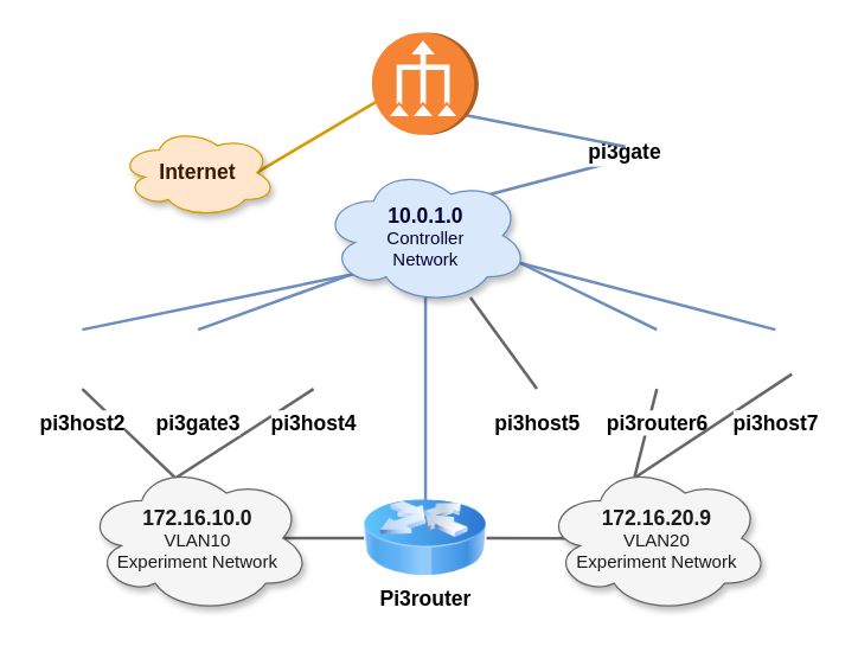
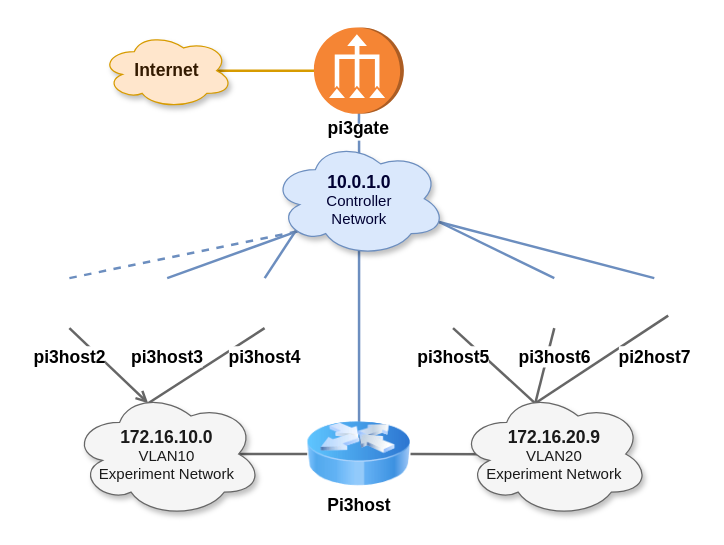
  <mxCell id="0" />
  <mxCell id="1" parent="0" />
  <mxCell id="2" style="edgeStyle=none;rounded=0;orthogonalLoop=1;jettySize=auto;html=1;exitX=0.499;exitY=0.882;exitDx=0;exitDy=0;entryX=0.4;entryY=0.1;entryDx=0;entryDy=0;entryPerimeter=0;endArrow=none;endFill=0;strokeWidth=2;fillColor=#f5f5f5;strokeColor=#666666;exitPerimeter=0;" parent="1" source="12" target="8" edge="1"><mxGeometry relative="1" as="geometry" /></mxCell>
  <mxCell id="3" style="edgeStyle=none;rounded=0;orthogonalLoop=1;jettySize=auto;html=1;entryX=0.501;entryY=0.323;entryDx=0;entryDy=0;entryPerimeter=0;endArrow=none;endFill=0;strokeWidth=2;fillColor=#dae8fc;strokeColor=#6c8ebf;exitX=0.502;exitY=0.735;exitDx=0;exitDy=0;exitPerimeter=0;" parent="1" source="29" target="25" edge="1"><mxGeometry relative="1" as="geometry"><Array as="points" /><mxPoint x="286.636" y="71.98" as="sourcePoint" /></mxGeometry></mxCell>
- <mxCell id="4" style="edgeStyle=none;rounded=0;orthogonalLoop=1;jettySize=auto;html=1;exitX=0.5;exitY=0.882;exitDx=0;exitDy=0;entryX=0.4;entryY=0.1;entryDx=0;entryDy=0;entryPerimeter=0;endArrow=none;endFill=0;strokeWidth=2;fillColor=#f5f5f5;strokeColor=#666666;exitPerimeter=0;" parent="1" source="6" target="8" edge="1"><mxGeometry relative="1" as="geometry" /></mxCell>
- <mxCell id="5" style="edgeStyle=none;rounded=0;orthogonalLoop=1;jettySize=auto;html=1;exitX=0.5;exitY=0.294;exitDx=0;exitDy=0;entryX=0.175;entryY=0.773;entryDx=0;entryDy=0;entryPerimeter=0;endArrow=none;endFill=0;strokeWidth=2;fillColor=#dae8fc;strokeColor=#6c8ebf;exitPerimeter=0;" parent="1" source="6" target="25" edge="1"><mxGeometry relative="1" as="geometry" /></mxCell>
+ <mxCell id="4" style="edgeStyle=none;rounded=0;orthogonalLoop=1;jettySize=auto;html=1;exitX=0.5;exitY=0.882;exitDx=0;exitDy=0;entryX=0.4;entryY=0.1;entryDx=0;entryDy=0;entryPerimeter=0;endArrow=open;endFill=0;strokeWidth=2;fillColor=#f5f5f5;strokeColor=#666666;exitPerimeter=0;" parent="1" source="6" target="8" edge="1"><mxGeometry relative="1" as="geometry" /></mxCell>
+ <mxCell id="5" style="edgeStyle=none;rounded=0;orthogonalLoop=1;jettySize=auto;html=1;exitX=0.5;exitY=0.294;exitDx=0;exitDy=0;entryX=0.175;entryY=0.773;entryDx=0;entryDy=0;entryPerimeter=0;endArrow=none;endFill=0;strokeWidth=2;fillColor=#dae8fc;strokeColor=#6c8ebf;exitPerimeter=0;dashed=1;" parent="1" source="6" target="25" edge="1"><mxGeometry relative="1" as="geometry" /></mxCell>
  <mxCell id="6" value="&lt;div style=&quot;font-size: 14px&quot; align=&quot;center&quot;&gt;&lt;font style=&quot;font-size: 14px&quot;&gt;&lt;b&gt;&lt;font style=&quot;font-size: 14px&quot;&gt;pi3host2&lt;/font&gt;&lt;/b&gt;&lt;/font&gt;&lt;/div&gt;" style="shape=image;html=1;verticalAlign=top;verticalLabelPosition=bottom;labelBackgroundColor=#ffffff;imageAspect=0;aspect=fixed;image=https://cdn4.iconfinder.com/data/icons/logos-and-brands/512/272_Raspberry_Pi_logo-128.png;align=center;" parent="1" vertex="1"><mxGeometry x="20.91" y="202" width="68" height="68" as="geometry" /></mxCell>
  <mxCell id="7" style="edgeStyle=none;rounded=0;orthogonalLoop=1;jettySize=auto;html=1;exitX=0.875;exitY=0.5;exitDx=0;exitDy=0;exitPerimeter=0;endArrow=none;endFill=0;strokeWidth=2;fillColor=#f5f5f5;strokeColor=#666666;" parent="1" source="8" target="15" edge="1"><mxGeometry relative="1" as="geometry" /></mxCell>
  <mxCell id="8" value="&lt;div&gt;&lt;font style=&quot;font-size: 14px&quot; color=&quot;#1A1A1A&quot;&gt;&lt;b&gt;&lt;font style=&quot;font-size: 14px&quot;&gt;172.16.10.0&lt;/font&gt;&lt;/b&gt;&lt;/font&gt;&lt;/div&gt;&lt;div&gt;&lt;font color=&quot;#1A1A1A&quot;&gt;VLAN10&lt;/font&gt;&lt;/div&gt;&lt;div&gt;&lt;font color=&quot;#1A1A1A&quot;&gt;Experiment Network&lt;br&gt;&lt;/font&gt;&lt;/div&gt;" style="ellipse;shape=cloud;whiteSpace=wrap;html=1;shadow=1;fillColor=#f5f5f5;strokeColor=#666666;fontColor=#333333;" parent="1" vertex="1"><mxGeometry x="57.04" y="312" width="152.25" height="101.5" as="geometry" /></mxCell>
  <mxCell id="9" style="edgeStyle=none;rounded=0;orthogonalLoop=1;jettySize=auto;html=1;exitX=0.5;exitY=0.294;exitDx=0;exitDy=0;entryX=0.153;entryY=0.776;entryDx=0;entryDy=0;entryPerimeter=0;endArrow=none;endFill=0;strokeWidth=2;fillColor=#dae8fc;strokeColor=#6c8ebf;exitPerimeter=0;" parent="1" source="10" target="25" edge="1"><mxGeometry relative="1" as="geometry" /></mxCell>
- <mxCell id="10" value="&lt;font style=&quot;font-size: 14px&quot;&gt;&lt;b&gt;&lt;font style=&quot;font-size: 14px&quot;&gt;pi3gate3&lt;/font&gt;&lt;/b&gt;&lt;/font&gt;" style="shape=image;html=1;verticalAlign=top;verticalLabelPosition=bottom;labelBackgroundColor=#ffffff;imageAspect=0;aspect=fixed;image=https://cdn4.iconfinder.com/data/icons/logos-and-brands/512/272_Raspberry_Pi_logo-128.png" parent="1" vertex="1"><mxGeometry x="99.16" y="202" width="68" height="68" as="geometry" /></mxCell>
+ <mxCell id="10" value="&lt;font style=&quot;font-size: 14px&quot;&gt;&lt;b&gt;&lt;font style=&quot;font-size: 14px&quot;&gt;pi3host3&lt;/font&gt;&lt;/b&gt;&lt;/font&gt;" style="shape=image;html=1;verticalAlign=top;verticalLabelPosition=bottom;labelBackgroundColor=#ffffff;imageAspect=0;aspect=fixed;image=https://cdn4.iconfinder.com/data/icons/logos-and-brands/512/272_Raspberry_Pi_logo-128.png" parent="1" vertex="1"><mxGeometry x="99.16" y="202" width="68" height="68" as="geometry" /></mxCell>
+ <mxCell id="11" style="edgeStyle=none;rounded=0;orthogonalLoop=1;jettySize=auto;html=1;exitX=0.5;exitY=0.294;exitDx=0;exitDy=0;entryX=0.195;entryY=0.645;entryDx=0;entryDy=0;entryPerimeter=0;endArrow=none;endFill=0;strokeWidth=2;fillColor=#dae8fc;strokeColor=#6c8ebf;exitPerimeter=0;" parent="1" source="12" target="25" edge="1"><mxGeometry relative="1" as="geometry" /></mxCell>
  <mxCell id="12" value="&lt;div style=&quot;font-size: 14px&quot;&gt;&lt;font style=&quot;font-size: 14px&quot;&gt;&lt;b&gt;&lt;font style=&quot;font-size: 14px&quot;&gt;pi3host4&lt;/font&gt;&lt;/b&gt;&lt;/font&gt;&lt;/div&gt;" style="shape=image;html=1;verticalAlign=top;verticalLabelPosition=bottom;labelBackgroundColor=#ffffff;imageAspect=0;aspect=fixed;image=https://cdn4.iconfinder.com/data/icons/logos-and-brands/512/272_Raspberry_Pi_logo-128.png" parent="1" vertex="1"><mxGeometry x="177.16" y="202" width="68" height="68" as="geometry" /></mxCell>
  <mxCell id="13" style="edgeStyle=none;rounded=0;orthogonalLoop=1;jettySize=auto;html=1;exitX=1;exitY=0.5;exitDx=0;exitDy=0;entryX=0.179;entryY=0.501;entryDx=0;entryDy=0;entryPerimeter=0;endArrow=none;endFill=0;strokeWidth=2;fillColor=#f5f5f5;strokeColor=#666666;" parent="1" source="15" target="24" edge="1"><mxGeometry relative="1" as="geometry" /></mxCell>
  <mxCell id="14" style="edgeStyle=none;rounded=0;orthogonalLoop=1;jettySize=auto;html=1;entryX=0.501;entryY=0.753;entryDx=0;entryDy=0;entryPerimeter=0;endArrow=none;endFill=0;strokeWidth=2;exitX=0.502;exitY=0.313;exitDx=0;exitDy=0;exitPerimeter=0;fillColor=#dae8fc;strokeColor=#6c8ebf;" parent="1" source="15" target="25" edge="1"><mxGeometry relative="1" as="geometry" /></mxCell>
  <mxCell id="15" value="" style="image;html=1;labelBackgroundColor=#ffffff;image=img/lib/clip_art/networking/Router_Icon_128x128.png" parent="1" vertex="1"><mxGeometry x="245.16" y="322.75" width="82.67" height="80" as="geometry" /></mxCell>
- <mxCell id="16" style="rounded=0;orthogonalLoop=1;jettySize=auto;html=1;exitX=0.5;exitY=0.882;exitDx=0;exitDy=0;endArrow=none;endFill=0;exitPerimeter=0;strokeWidth=2;fillColor=#f5f5f5;strokeColor=#666666;" parent="1" source="17" target="25" edge="1"><mxGeometry relative="1" as="geometry" /></mxCell>
+ <mxCell id="16" style="rounded=0;orthogonalLoop=1;jettySize=auto;html=1;exitX=0.5;exitY=0.882;exitDx=0;exitDy=0;entryX=0.4;entryY=0.1;entryDx=0;entryDy=0;entryPerimeter=0;endArrow=none;endFill=0;exitPerimeter=0;strokeWidth=2;fillColor=#f5f5f5;strokeColor=#666666;" parent="1" source="17" target="24" edge="1"><mxGeometry relative="1" as="geometry" /></mxCell>
  <mxCell id="17" value="&lt;div style=&quot;font-size: 14px&quot; align=&quot;center&quot;&gt;&lt;font style=&quot;font-size: 14px&quot;&gt;&lt;b&gt;&lt;font style=&quot;font-size: 14px&quot;&gt;pi3host5&lt;/font&gt;&lt;/b&gt;&lt;/font&gt;&lt;/div&gt;" style="shape=image;html=1;verticalAlign=top;verticalLabelPosition=bottom;labelBackgroundColor=#ffffff;imageAspect=0;aspect=fixed;image=https://cdn4.iconfinder.com/data/icons/logos-and-brands/512/272_Raspberry_Pi_logo-128.png;align=center;" parent="1" vertex="1"><mxGeometry x="327.83" y="202" width="68" height="68" as="geometry" /></mxCell>
  <mxCell id="18" style="edgeStyle=none;rounded=0;orthogonalLoop=1;jettySize=auto;html=1;exitX=0.5;exitY=0.882;exitDx=0;exitDy=0;entryX=0.4;entryY=0.1;entryDx=0;entryDy=0;entryPerimeter=0;endArrow=none;endFill=0;strokeWidth=2;fillColor=#f5f5f5;strokeColor=#666666;exitPerimeter=0;" parent="1" source="20" target="24" edge="1"><mxGeometry relative="1" as="geometry" /></mxCell>
  <mxCell id="19" style="edgeStyle=none;rounded=0;orthogonalLoop=1;jettySize=auto;html=1;exitX=0.5;exitY=0.294;exitDx=0;exitDy=0;entryX=0.96;entryY=0.7;entryDx=0;entryDy=0;entryPerimeter=0;endArrow=none;endFill=0;strokeWidth=2;fillColor=#dae8fc;strokeColor=#6c8ebf;exitPerimeter=0;" parent="1" source="20" target="25" edge="1"><mxGeometry relative="1" as="geometry" /></mxCell>
- <mxCell id="20" value="&lt;font style=&quot;font-size: 14px&quot;&gt;&lt;b&gt;&lt;font style=&quot;font-size: 14px&quot;&gt;pi3router6&lt;/font&gt;&lt;/b&gt;&lt;/font&gt;" style="shape=image;html=1;verticalAlign=top;verticalLabelPosition=bottom;labelBackgroundColor=#ffffff;imageAspect=0;aspect=fixed;image=https://cdn4.iconfinder.com/data/icons/logos-and-brands/512/272_Raspberry_Pi_logo-128.png" parent="1" vertex="1"><mxGeometry x="408.83" y="202" width="68" height="68" as="geometry" /></mxCell>
+ <mxCell id="20" value="&lt;font style=&quot;font-size: 14px&quot;&gt;&lt;b&gt;&lt;font style=&quot;font-size: 14px&quot;&gt;pi3host6&lt;/font&gt;&lt;/b&gt;&lt;/font&gt;" style="shape=image;html=1;verticalAlign=top;verticalLabelPosition=bottom;labelBackgroundColor=#ffffff;imageAspect=0;aspect=fixed;image=https://cdn4.iconfinder.com/data/icons/logos-and-brands/512/272_Raspberry_Pi_logo-128.png" parent="1" vertex="1"><mxGeometry x="408.83" y="202" width="68" height="68" as="geometry" /></mxCell>
  <mxCell id="21" style="edgeStyle=none;rounded=0;orthogonalLoop=1;jettySize=auto;html=1;exitX=0.664;exitY=0.735;exitDx=0;exitDy=0;entryX=0.4;entryY=0.1;entryDx=0;entryDy=0;entryPerimeter=0;endArrow=none;endFill=0;strokeWidth=2;fillColor=#f5f5f5;strokeColor=#666666;exitPerimeter=0;" parent="1" source="23" target="24" edge="1"><mxGeometry relative="1" as="geometry" /></mxCell>
  <mxCell id="22" style="edgeStyle=none;rounded=0;orthogonalLoop=1;jettySize=auto;html=1;exitX=0.5;exitY=0.294;exitDx=0;exitDy=0;entryX=0.96;entryY=0.7;entryDx=0;entryDy=0;entryPerimeter=0;endArrow=none;endFill=0;strokeWidth=2;fillColor=#dae8fc;strokeColor=#6c8ebf;exitPerimeter=0;" parent="1" source="23" target="25" edge="1"><mxGeometry relative="1" as="geometry" /></mxCell>
- <mxCell id="23" value="&lt;div style=&quot;font-size: 14px&quot;&gt;&lt;font style=&quot;font-size: 14px&quot;&gt;&lt;b&gt;&lt;font style=&quot;font-size: 14px&quot;&gt;pi3host7&lt;/font&gt;&lt;/b&gt;&lt;/font&gt;&lt;/div&gt;" style="shape=image;html=1;verticalAlign=top;verticalLabelPosition=bottom;labelBackgroundColor=#ffffff;imageAspect=0;aspect=fixed;image=https://cdn4.iconfinder.com/data/icons/logos-and-brands/512/272_Raspberry_Pi_logo-128.png" parent="1" vertex="1"><mxGeometry x="488.83" y="202" width="68" height="68" as="geometry" /></mxCell>
+ <mxCell id="23" value="&lt;div style=&quot;font-size: 14px&quot;&gt;&lt;font style=&quot;font-size: 14px&quot;&gt;&lt;b&gt;&lt;font style=&quot;font-size: 14px&quot;&gt;pi2host7&lt;/font&gt;&lt;/b&gt;&lt;/font&gt;&lt;/div&gt;" style="shape=image;html=1;verticalAlign=top;verticalLabelPosition=bottom;labelBackgroundColor=#ffffff;imageAspect=0;aspect=fixed;image=https://cdn4.iconfinder.com/data/icons/logos-and-brands/512/272_Raspberry_Pi_logo-128.png" parent="1" vertex="1"><mxGeometry x="488.83" y="202" width="68" height="68" as="geometry" /></mxCell>
  <mxCell id="24" value="&lt;div&gt;&lt;font style=&quot;font-size: 14px&quot; color=&quot;#1A1A1A&quot;&gt;&lt;b&gt;&lt;font style=&quot;font-size: 14px&quot;&gt;172.16.20.9&lt;/font&gt;&lt;/b&gt;&lt;/font&gt;&lt;/div&gt;&lt;div&gt;&lt;font color=&quot;#1A1A1A&quot;&gt;VLAN20&lt;br&gt;&lt;/font&gt;&lt;/div&gt;&lt;div&gt;&lt;font color=&quot;#1A1A1A&quot;&gt;Experiment Network&lt;br&gt;&lt;/font&gt;&lt;/div&gt;" style="ellipse;shape=cloud;whiteSpace=wrap;html=1;fillColor=#f5f5f5;strokeColor=#666666;fontColor=#333333;shadow=1;" parent="1" vertex="1"><mxGeometry x="366.71" y="312" width="152.25" height="101.5" as="geometry" /></mxCell>
  <mxCell id="25" value="&lt;div&gt;&lt;font style=&quot;font-size: 14px&quot; color=&quot;#000033&quot;&gt;&lt;b&gt;&lt;font style=&quot;font-size: 14px&quot;&gt;10.0.1.0&lt;/font&gt;&lt;/b&gt;&lt;/font&gt;&lt;/div&gt;&lt;div&gt;&lt;font color=&quot;#000033&quot;&gt;Controller&lt;/font&gt;&lt;/div&gt;&lt;div&gt;&lt;font color=&quot;#000033&quot;&gt;Network&lt;br&gt;&lt;/font&gt;&lt;/div&gt;" style="ellipse;shape=cloud;whiteSpace=wrap;html=1;fillColor=#dae8fc;strokeColor=#6c8ebf;shadow=1;fontColor=#010103;labelBorderColor=none;" parent="1" vertex="1"><mxGeometry x="216.75" y="112" width="139.5" height="93" as="geometry" /></mxCell>
  <mxCell id="26" style="edgeStyle=none;rounded=0;orthogonalLoop=1;jettySize=auto;html=1;exitX=0.316;exitY=0.5;exitDx=0;exitDy=0;entryX=0.875;entryY=0.5;entryDx=0;entryDy=0;entryPerimeter=0;endArrow=none;endFill=0;strokeWidth=2;fillColor=#ffe6cc;strokeColor=#d79b00;exitPerimeter=0;" parent="1" target="27" edge="1"><mxGeometry relative="1" as="geometry"><mxPoint x="273.988" y="56" as="sourcePoint" /></mxGeometry></mxCell>
- <mxCell id="27" value="&lt;div align=&quot;center&quot;&gt;&lt;font color=&quot;#331A00&quot;&gt;&lt;b&gt;&lt;font style=&quot;font-size: 14px&quot;&gt;Internet&lt;/font&gt;&lt;/b&gt;&lt;/font&gt;&lt;/div&gt;" style="ellipse;shape=cloud;whiteSpace=wrap;html=1;align=center;fillColor=#ffe6cc;strokeColor=#d79b00;shadow=1;" parent="1" vertex="1"><mxGeometry x="80.41" y="85.75" width="105.5" height="60.5" as="geometry" /></mxCell>
- <mxCell id="28" value="&lt;div&gt;&lt;font style=&quot;font-size: 14px&quot;&gt;&lt;b&gt;Pi3router&lt;/b&gt;&lt;/font&gt;&lt;/div&gt;" style="text;html=1;strokeColor=none;fillColor=#ffffff;align=center;verticalAlign=middle;whiteSpace=wrap;rounded=0;" vertex="1" parent="1"><mxGeometry x="247.75" y="393.5" width="77.5" height="20" as="geometry" /></mxCell>
- <mxCell id="29" value="&lt;font style=&quot;font-size: 14px&quot;&gt;&lt;b&gt;pi3gate&lt;/b&gt;&lt;/font&gt;" style="text;html=1;align=center;verticalAlign=middle;whiteSpace=wrap;rounded=0;fillColor=#ffffff;" vertex="1" parent="1"><mxGeometry x="384" y="92" width="75" height="20" as="geometry" /></mxCell>
+ <mxCell id="27" value="&lt;div align=&quot;center&quot;&gt;&lt;font color=&quot;#331A00&quot;&gt;&lt;b&gt;&lt;font style=&quot;font-size: 14px&quot;&gt;Internet&lt;/font&gt;&lt;/b&gt;&lt;/font&gt;&lt;/div&gt;" style="ellipse;shape=cloud;whiteSpace=wrap;html=1;align=center;fillColor=#ffe6cc;strokeColor=#d79b00;shadow=1;" parent="1" vertex="1"><mxGeometry x="80.41" y="25.75" width="105.5" height="60.5" as="geometry" /></mxCell>
+ <mxCell id="28" value="&lt;div&gt;&lt;font style=&quot;font-size: 14px&quot;&gt;&lt;b&gt;Pi3host&lt;/b&gt;&lt;/font&gt;&lt;/div&gt;" style="text;html=1;strokeColor=none;fillColor=#ffffff;align=center;verticalAlign=middle;whiteSpace=wrap;rounded=0;" vertex="1" parent="1"><mxGeometry x="247.75" y="393.5" width="77.5" height="20" as="geometry" /></mxCell>
+ <mxCell id="29" value="&lt;font style=&quot;font-size: 14px&quot;&gt;&lt;b&gt;pi3gate&lt;/b&gt;&lt;/font&gt;" style="text;html=1;align=center;verticalAlign=middle;whiteSpace=wrap;rounded=0;fillColor=#ffffff;" vertex="1" parent="1"><mxGeometry x="249" y="92" width="75" height="20" as="geometry" /></mxCell>
  <mxCell id="30" style="edgeStyle=none;rounded=0;orthogonalLoop=1;jettySize=auto;html=1;entryX=0.501;entryY=0.323;entryDx=0;entryDy=0;entryPerimeter=0;endArrow=none;endFill=0;strokeWidth=2;fillColor=#dae8fc;strokeColor=#6c8ebf;exitX=0.502;exitY=0.735;exitDx=0;exitDy=0;exitPerimeter=0;" edge="1" parent="1" target="29"><mxGeometry relative="1" as="geometry"><Array as="points" /><mxPoint x="286.636" y="71.98" as="sourcePoint" /><mxPoint x="286.639" y="142.039" as="targetPoint" /></mxGeometry></mxCell>
  <mxCell id="31" value="" style="outlineConnect=0;dashed=0;verticalLabelPosition=top;verticalAlign=bottom;align=center;html=1;shape=mxgraph.aws3.vpc_nat_gateway;fillColor=#F58534;gradientColor=none;rotation=-90;labelPosition=center;direction=east;" vertex="1" parent="1"><mxGeometry x="252" y="20" width="69" height="72" as="geometry" /></mxCell>
